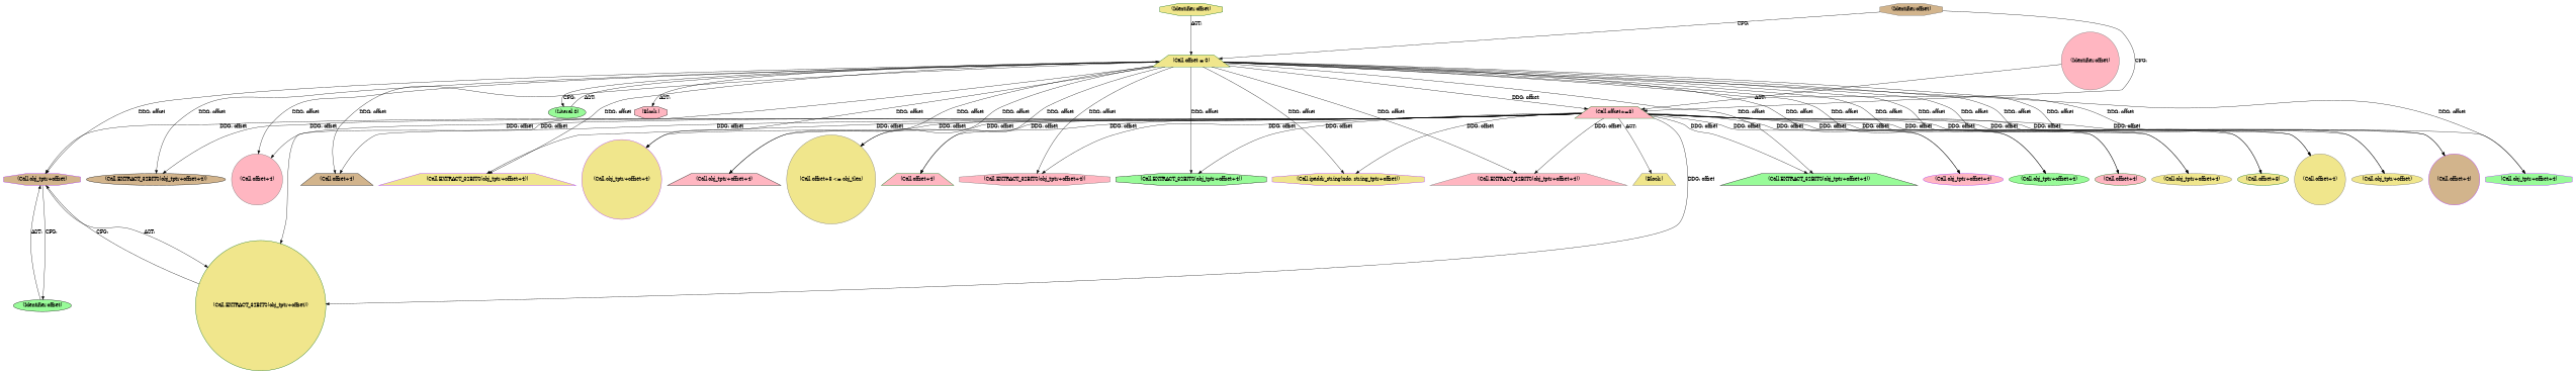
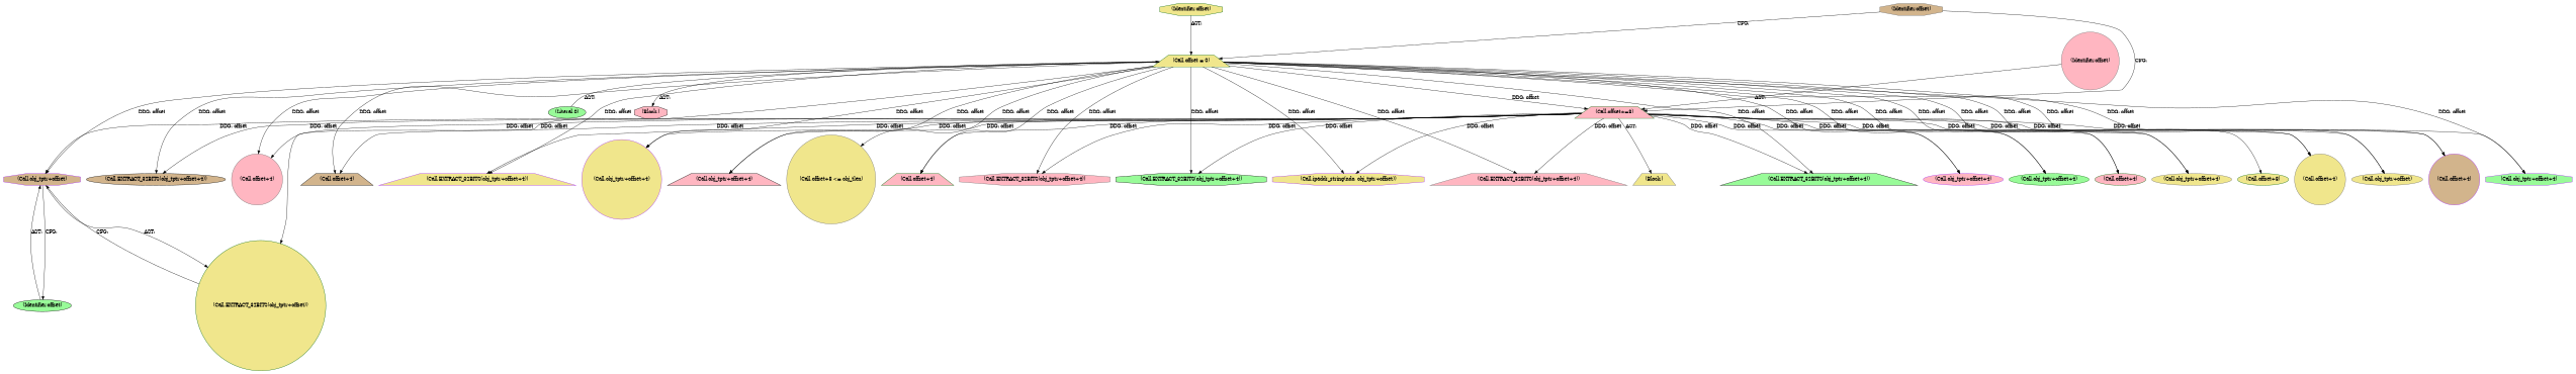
  digraph {
    node [color=gray40 fillcolor=khaki shape=ellipse style=filled]
    n1 [color=purple fillcolor=tan label="(Call,obj_tptr+offset)" shape=octagon]
    n2 [color=darkgreen label="(Call,EXTRACT_32BITS(obj_tptr+offset))" shape=circle]
    n3 [color=black fillcolor=palegreen label="(Identifier,offset)"]
    n4 [color=darkgreen label="(Call,offset = 0)" shape=trapezium]
    n5 [color=darkgreen fillcolor=lightpink label="(Call,offset+=8)" shape=trapezium]
    n6 [color=black fillcolor=tan label="(Call,EXTRACT_32BITS(obj_tptr+offset+4))"]
    n7 [fillcolor=lightpink label="(Call,offset+4)" shape=circle]
    n8 [color=black fillcolor=tan label="(Call,offset+4)" shape=trapezium]
    n9 [color=black fillcolor=palegreen label="(Literal,0)"]
    n10 [color=purple label="(Call,EXTRACT_32BITS(obj_tptr+offset+4))" shape=trapezium]
    n11 [color=black fillcolor=lightpink label="(Block,)" shape=octagon]
    n12 [color=purple label="(Call,obj_tptr+offset+4)" shape=circle]
    n13 [color=black fillcolor=lightpink label="(Call,obj_tptr+offset+4)" shape=trapezium]
    n14 [label="(Call,offset+8 <= obj_tlen)" shape=circle]
    n15 [color=darkgreen fillcolor=lightpink label="(Call,offset+4)" shape=trapezium]
    n16 [color=black fillcolor=palegreen label="(Call,EXTRACT_32BITS(obj_tptr+offset+4))" shape=octagon]
    n17 [fillcolor=lightpink label="(Call,EXTRACT_32BITS(obj_tptr+offset+4))" shape=trapezium]
    n18 [color=black fillcolor=palegreen label="(Call,EXTRACT_32BITS(obj_tptr+offset+4))" shape=trapezium]
    n19 [color=purple fillcolor=lightpink label="(Call,obj_tptr+offset+4)"]
    n20 [color=darkgreen fillcolor=palegreen label="(Call,obj_tptr+offset+4)"]
    n21 [color=darkgreen fillcolor=lightpink label="(Call,offset+4)"]
    n22 [label="(Call,obj_tptr+offset+4)"]
    n23 [color=darkgreen label="(Call,offset+8)"]
    n24 [label="(Call,offset+4)" shape=circle]
    n25 [label="(Call,obj_tptr+offset)"]
    n26 [color=purple fillcolor=tan label="(Call,offset+4)" shape=circle]
    n27 [color=purple fillcolor=palegreen label="(Call,obj_tptr+offset+4)" shape=octagon]
    n28 [fillcolor=lightpink label="(Call,EXTRACT_32BITS(obj_tptr+offset+4))" shape=octagon]
-   n29 [color=purple label="(Call,ipaddr_string(ndo, string_tptr+offset))" shape=octagon]
+   n29 [color=purple label="(Call,ipaddr_string(ndo, obj_tptr+offset))" shape=octagon]
    n30 [label="(Block,)" shape=trapezium]
    n31 [color=darkgreen label="(Identifier,offset)" shape=octagon]
    n32 [fillcolor=tan label="(Identifier,offset)" shape=octagon]
    n33 [fillcolor=lightpink label="(Identifier,offset)" shape=circle]
    n1 -> n2 [label="AST: "]
    n1 -> n3 [label="CFG: "]
    n2 -> n1 [label="CFG: "]
    n3 -> n1 [label="AST: "]
    n4 -> n1 [label="DDG: offset"]
    n4 -> n2 [label="DDG: offset"]
    n4 -> n5 [label="DDG: offset"]
    n4 -> n6 [label="DDG: offset"]
    n4 -> n7 [label="DDG: offset"]
    n4 -> n8 [label="DDG: offset"]
-   n4 -> n9 [label="CFG: "]
    n4 -> n10 [label="DDG: offset"]
    n4 -> n11 [label="AST: "]
    n4 -> n12 [label="DDG: offset"]
    n4 -> n13 [label="DDG: offset"]
    n4 -> n14 [label="DDG: offset"]
    n4 -> n15 [label="DDG: offset"]
    n4 -> n16 [label="DDG: offset"]
    n4 -> n17 [label="DDG: offset"]
    n4 -> n18 [label="DDG: offset"]
    n4 -> n19 [label="DDG: offset"]
    n4 -> n20 [label="DDG: offset"]
    n4 -> n21 [label="DDG: offset"]
    n4 -> n22 [label="DDG: offset"]
    n4 -> n23 [label="DDG: offset"]
    n4 -> n24 [label="DDG: offset"]
    n4 -> n25 [label="DDG: offset"]
    n4 -> n26 [label="DDG: offset"]
    n4 -> n27 [label="DDG: offset"]
    n4 -> n28 [label="DDG: offset"]
    n4 -> n29 [label="DDG: offset"]
    n5 -> n1 [label="DDG: offset"]
-   n5 -> n2 [label="DDG: offset"]
    n5 -> n6 [label="DDG: offset"]
    n5 -> n7 [label="DDG: offset"]
    n5 -> n8 [label="DDG: offset"]
    n5 -> n10 [label="DDG: offset"]
    n5 -> n12 [label="DDG: offset"]
    n5 -> n13 [label="DDG: offset"]
-   n5 -> n14 [label="DDG: offset"]
    n5 -> n15 [label="DDG: offset"]
    n5 -> n16 [label="DDG: offset"]
    n5 -> n17 [label="DDG: offset"]
    n5 -> n18 [label="DDG: offset"]
    n5 -> n19 [label="DDG: offset"]
    n5 -> n20 [label="DDG: offset"]
    n5 -> n21 [label="DDG: offset"]
    n5 -> n22 [label="DDG: offset"]
-   n5 -> n23 [label="DDG: offset"]
    n5 -> n24 [label="DDG: offset"]
    n5 -> n25 [label="DDG: offset"]
    n5 -> n26 [label="DDG: offset"]
    n5 -> n27 [label="DDG: offset"]
    n5 -> n28 [label="DDG: offset"]
    n5 -> n29 [label="DDG: offset"]
    n5 -> n30 [label="AST: "]
    n9 -> n4 [label="AST: "]
    n31 -> n4 [label="AST: "]
    n32 -> n4 [label="CFG: "]
    n32 -> n5 [label="CFG: "]
    n33 -> n5 [label="AST: "]
  }
